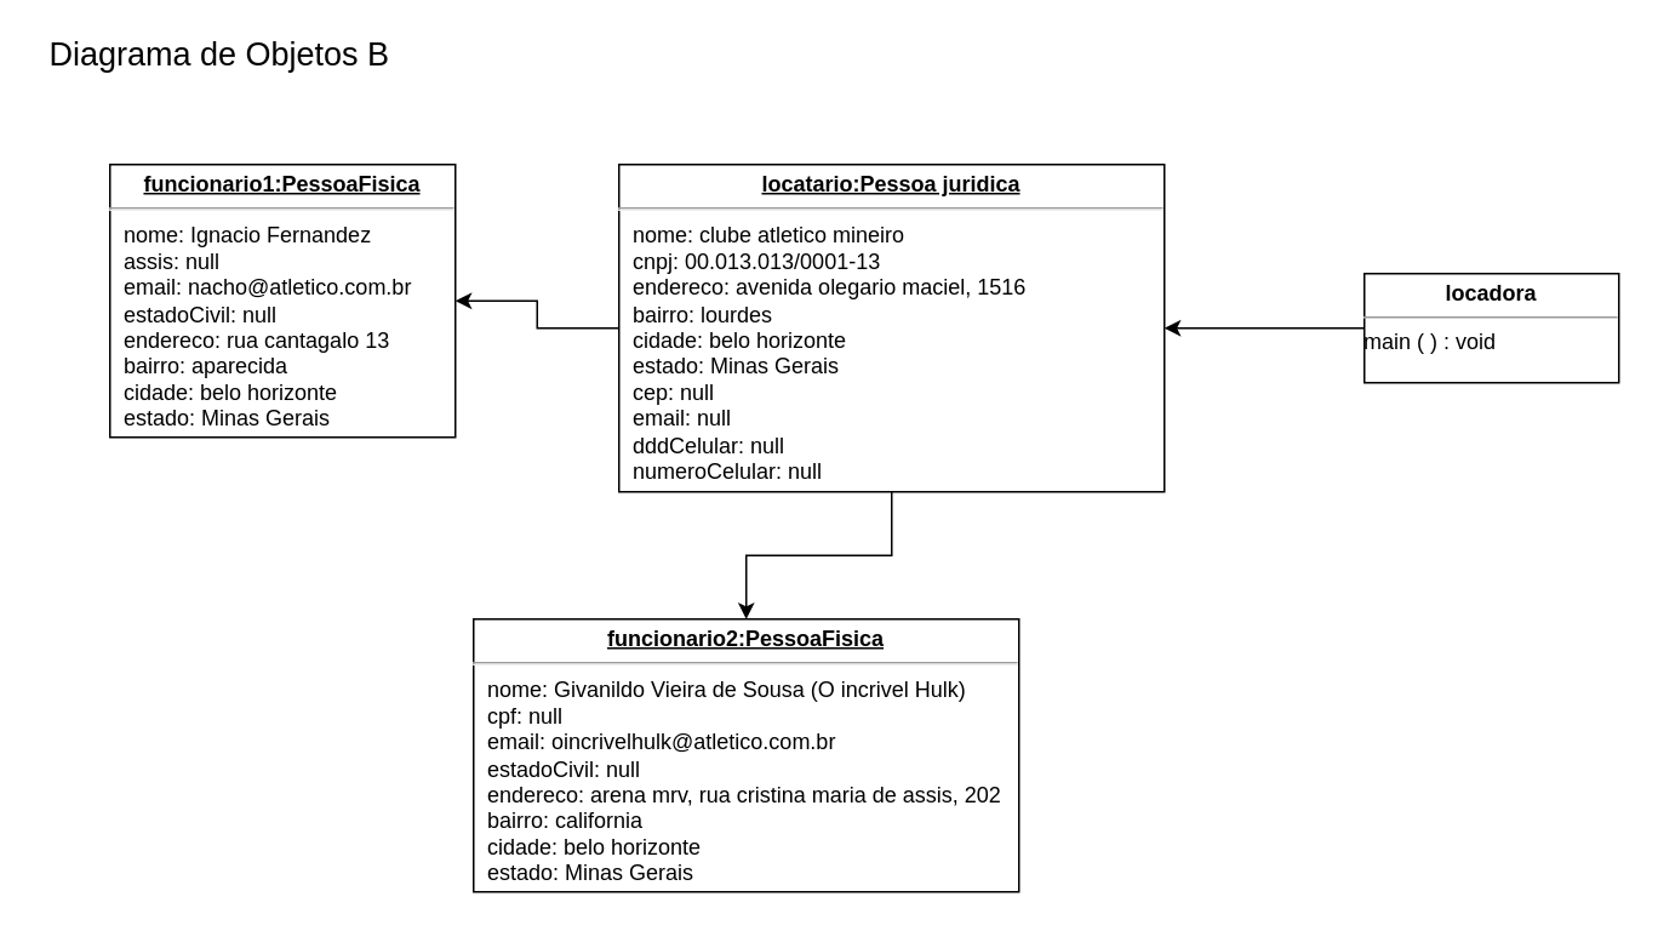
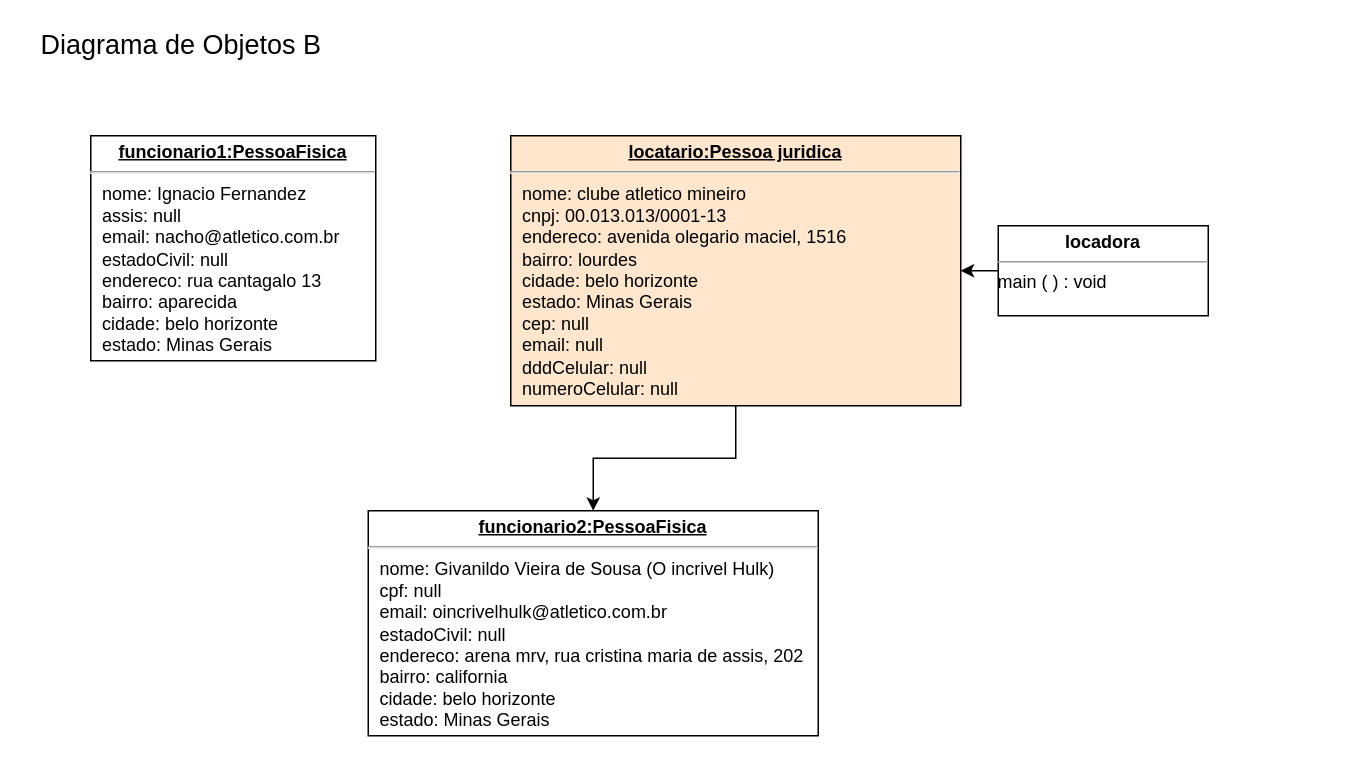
  <mxCell id="0" />
  <mxCell id="1" parent="0" />
  <mxCell id="2" style="edgeStyle=orthogonalEdgeStyle;rounded=0;orthogonalLoop=1;jettySize=auto;html=1;" edge="1" parent="1" source="3" target="6"><mxGeometry relative="1" as="geometry" /></mxCell>
- <mxCell id="3" value="&lt;p style=&quot;margin: 0px ; margin-top: 4px ; text-align: center&quot;&gt;&lt;b&gt;locadora&lt;/b&gt;&lt;/p&gt;&lt;hr size=&quot;1&quot;&gt;&lt;div style=&quot;height: 2px&quot;&gt;main ( ) : void&lt;/div&gt;" style="verticalAlign=top;align=left;overflow=fill;fontSize=12;fontFamily=Helvetica;html=1;" vertex="1" parent="1"><mxGeometry x="750" y="150" width="140" height="60" as="geometry" /></mxCell>
- <mxCell id="4" style="edgeStyle=orthogonalEdgeStyle;rounded=0;orthogonalLoop=1;jettySize=auto;html=1;" edge="1" parent="1" source="6" target="7"><mxGeometry relative="1" as="geometry" /></mxCell>
+ <mxCell id="3" value="&lt;p style=&quot;margin: 0px ; margin-top: 4px ; text-align: center&quot;&gt;&lt;b&gt;locadora&lt;/b&gt;&lt;/p&gt;&lt;hr size=&quot;1&quot;&gt;&lt;div style=&quot;height: 2px&quot;&gt;main ( ) : void&lt;/div&gt;" style="verticalAlign=top;align=left;overflow=fill;fontSize=12;fontFamily=Helvetica;html=1;" vertex="1" parent="1"><mxGeometry x="665" y="150" width="140" height="60" as="geometry" /></mxCell>
  <mxCell id="5" style="edgeStyle=orthogonalEdgeStyle;rounded=0;orthogonalLoop=1;jettySize=auto;html=1;" edge="1" parent="1" source="6" target="8"><mxGeometry relative="1" as="geometry" /></mxCell>
- <mxCell id="6" value="&lt;p style=&quot;margin: 0px ; margin-top: 4px ; text-align: center ; text-decoration: underline&quot;&gt;&lt;b&gt;locatario:Pessoa juridica&lt;/b&gt;&lt;/p&gt;&lt;hr&gt;&lt;p style=&quot;margin: 0px ; margin-left: 8px&quot;&gt;nome: clube atletico mineiro&lt;/p&gt;&lt;p style=&quot;margin: 0px ; margin-left: 8px&quot;&gt;cnpj: 00.013.013/0001-13&lt;/p&gt;&lt;p style=&quot;margin: 0px ; margin-left: 8px&quot;&gt;endereco: avenida olegario maciel, 1516&lt;/p&gt;&lt;p style=&quot;margin: 0px ; margin-left: 8px&quot;&gt;bairro: lourdes&lt;/p&gt;&lt;p style=&quot;margin: 0px ; margin-left: 8px&quot;&gt;cidade: belo horizonte&lt;/p&gt;&lt;p style=&quot;margin: 0px ; margin-left: 8px&quot;&gt;estado: Minas Gerais&lt;/p&gt;&lt;p style=&quot;margin: 0px ; margin-left: 8px&quot;&gt;cep: null&lt;/p&gt;&lt;p style=&quot;margin: 0px ; margin-left: 8px&quot;&gt;email: null&lt;/p&gt;&lt;p style=&quot;margin: 0px ; margin-left: 8px&quot;&gt;dddCelular: null&lt;/p&gt;&lt;p style=&quot;margin: 0px ; margin-left: 8px&quot;&gt;numeroCelular: null&lt;/p&gt;" style="verticalAlign=top;align=left;overflow=fill;fontSize=12;fontFamily=Helvetica;html=1;" vertex="1" parent="1"><mxGeometry x="340" y="90" width="300" height="180" as="geometry" /></mxCell>
+ <mxCell id="6" value="&lt;p style=&quot;margin: 0px ; margin-top: 4px ; text-align: center ; text-decoration: underline&quot;&gt;&lt;b&gt;locatario:Pessoa juridica&lt;/b&gt;&lt;/p&gt;&lt;hr&gt;&lt;p style=&quot;margin: 0px ; margin-left: 8px&quot;&gt;nome: clube atletico mineiro&lt;/p&gt;&lt;p style=&quot;margin: 0px ; margin-left: 8px&quot;&gt;cnpj: 00.013.013/0001-13&lt;/p&gt;&lt;p style=&quot;margin: 0px ; margin-left: 8px&quot;&gt;endereco: avenida olegario maciel, 1516&lt;/p&gt;&lt;p style=&quot;margin: 0px ; margin-left: 8px&quot;&gt;bairro: lourdes&lt;/p&gt;&lt;p style=&quot;margin: 0px ; margin-left: 8px&quot;&gt;cidade: belo horizonte&lt;/p&gt;&lt;p style=&quot;margin: 0px ; margin-left: 8px&quot;&gt;estado: Minas Gerais&lt;/p&gt;&lt;p style=&quot;margin: 0px ; margin-left: 8px&quot;&gt;cep: null&lt;/p&gt;&lt;p style=&quot;margin: 0px ; margin-left: 8px&quot;&gt;email: null&lt;/p&gt;&lt;p style=&quot;margin: 0px ; margin-left: 8px&quot;&gt;dddCelular: null&lt;/p&gt;&lt;p style=&quot;margin: 0px ; margin-left: 8px&quot;&gt;numeroCelular: null&lt;/p&gt;" style="verticalAlign=top;align=left;overflow=fill;fontSize=12;fontFamily=Helvetica;html=1;fillColor=#ffe6cc;" vertex="1" parent="1"><mxGeometry x="340" y="90" width="300" height="180" as="geometry" /></mxCell>
  <mxCell id="7" value="&lt;p style=&quot;margin: 0px ; margin-top: 4px ; text-align: center ; text-decoration: underline&quot;&gt;&lt;b&gt;funcionario1:PessoaFisica&lt;/b&gt;&lt;/p&gt;&lt;hr&gt;&lt;p style=&quot;margin: 0px ; margin-left: 8px&quot;&gt;nome: Ignacio Fernandez&lt;/p&gt;&lt;p style=&quot;margin: 0px ; margin-left: 8px&quot;&gt;assis: null&lt;/p&gt;&lt;p style=&quot;margin: 0px ; margin-left: 8px&quot;&gt;email: nacho@atletico.com.br&lt;/p&gt;&lt;p style=&quot;margin: 0px ; margin-left: 8px&quot;&gt;estadoCivil: null&lt;/p&gt;&lt;p style=&quot;margin: 0px ; margin-left: 8px&quot;&gt;endereco: rua cantagalo 13&lt;/p&gt;&lt;p style=&quot;margin: 0px ; margin-left: 8px&quot;&gt;bairro: aparecida&lt;/p&gt;&lt;p style=&quot;margin: 0px ; margin-left: 8px&quot;&gt;cidade: belo horizonte&lt;/p&gt;&lt;p style=&quot;margin: 0px ; margin-left: 8px&quot;&gt;estado: Minas Gerais&lt;/p&gt;" style="verticalAlign=top;align=left;overflow=fill;fontSize=12;fontFamily=Helvetica;html=1;" vertex="1" parent="1"><mxGeometry x="60" y="90" width="190" height="150" as="geometry" /></mxCell>
- <mxCell id="8" value="&lt;p style=&quot;margin: 0px ; margin-top: 4px ; text-align: center ; text-decoration: underline&quot;&gt;&lt;b&gt;funcionario2:PessoaFisica&lt;/b&gt;&lt;/p&gt;&lt;hr&gt;&lt;p style=&quot;margin: 0px ; margin-left: 8px&quot;&gt;nome: Givanildo Vieira de Sousa (O incrivel Hulk)&lt;/p&gt;&lt;p style=&quot;margin: 0px ; margin-left: 8px&quot;&gt;cpf: null&lt;/p&gt;&lt;p style=&quot;margin: 0px ; margin-left: 8px&quot;&gt;email: oincrivelhulk@atletico.com.br&lt;/p&gt;&lt;p style=&quot;margin: 0px ; margin-left: 8px&quot;&gt;estadoCivil: null&lt;/p&gt;&lt;p style=&quot;margin: 0px ; margin-left: 8px&quot;&gt;endereco: arena mrv, rua cristina maria de assis, 202&lt;/p&gt;&lt;p style=&quot;margin: 0px ; margin-left: 8px&quot;&gt;bairro: california&lt;/p&gt;&lt;p style=&quot;margin: 0px ; margin-left: 8px&quot;&gt;cidade: belo horizonte&lt;/p&gt;&lt;p style=&quot;margin: 0px ; margin-left: 8px&quot;&gt;estado: Minas Gerais&lt;/p&gt;" style="verticalAlign=top;align=left;overflow=fill;fontSize=12;fontFamily=Helvetica;html=1;" vertex="1" parent="1"><mxGeometry x="260" y="340" width="300" height="150" as="geometry" /></mxCell>
+ <mxCell id="8" value="&lt;p style=&quot;margin: 0px ; margin-top: 4px ; text-align: center ; text-decoration: underline&quot;&gt;&lt;b&gt;funcionario2:PessoaFisica&lt;/b&gt;&lt;/p&gt;&lt;hr&gt;&lt;p style=&quot;margin: 0px ; margin-left: 8px&quot;&gt;nome: Givanildo Vieira de Sousa (O incrivel Hulk)&lt;/p&gt;&lt;p style=&quot;margin: 0px ; margin-left: 8px&quot;&gt;cpf: null&lt;/p&gt;&lt;p style=&quot;margin: 0px ; margin-left: 8px&quot;&gt;email: oincrivelhulk@atletico.com.br&lt;/p&gt;&lt;p style=&quot;margin: 0px ; margin-left: 8px&quot;&gt;estadoCivil: null&lt;/p&gt;&lt;p style=&quot;margin: 0px ; margin-left: 8px&quot;&gt;endereco: arena mrv, rua cristina maria de assis, 202&lt;/p&gt;&lt;p style=&quot;margin: 0px ; margin-left: 8px&quot;&gt;bairro: california&lt;/p&gt;&lt;p style=&quot;margin: 0px ; margin-left: 8px&quot;&gt;cidade: belo horizonte&lt;/p&gt;&lt;p style=&quot;margin: 0px ; margin-left: 8px&quot;&gt;estado: Minas Gerais&lt;/p&gt;" style="verticalAlign=top;align=left;overflow=fill;fontSize=12;fontFamily=Helvetica;html=1;" vertex="1" parent="1"><mxGeometry x="245" y="340" width="300" height="150" as="geometry" /></mxCell>
  <mxCell id="9" value="&lt;span style=&quot;font-size: 18px&quot;&gt;Diagrama de Objetos B&lt;/span&gt;" style="text;html=1;align=center;verticalAlign=middle;resizable=0;points=[];autosize=1;strokeColor=none;fillColor=none;" vertex="1" parent="1"><mxGeometry x="20" y="20" width="200" height="20" as="geometry" /></mxCell>
